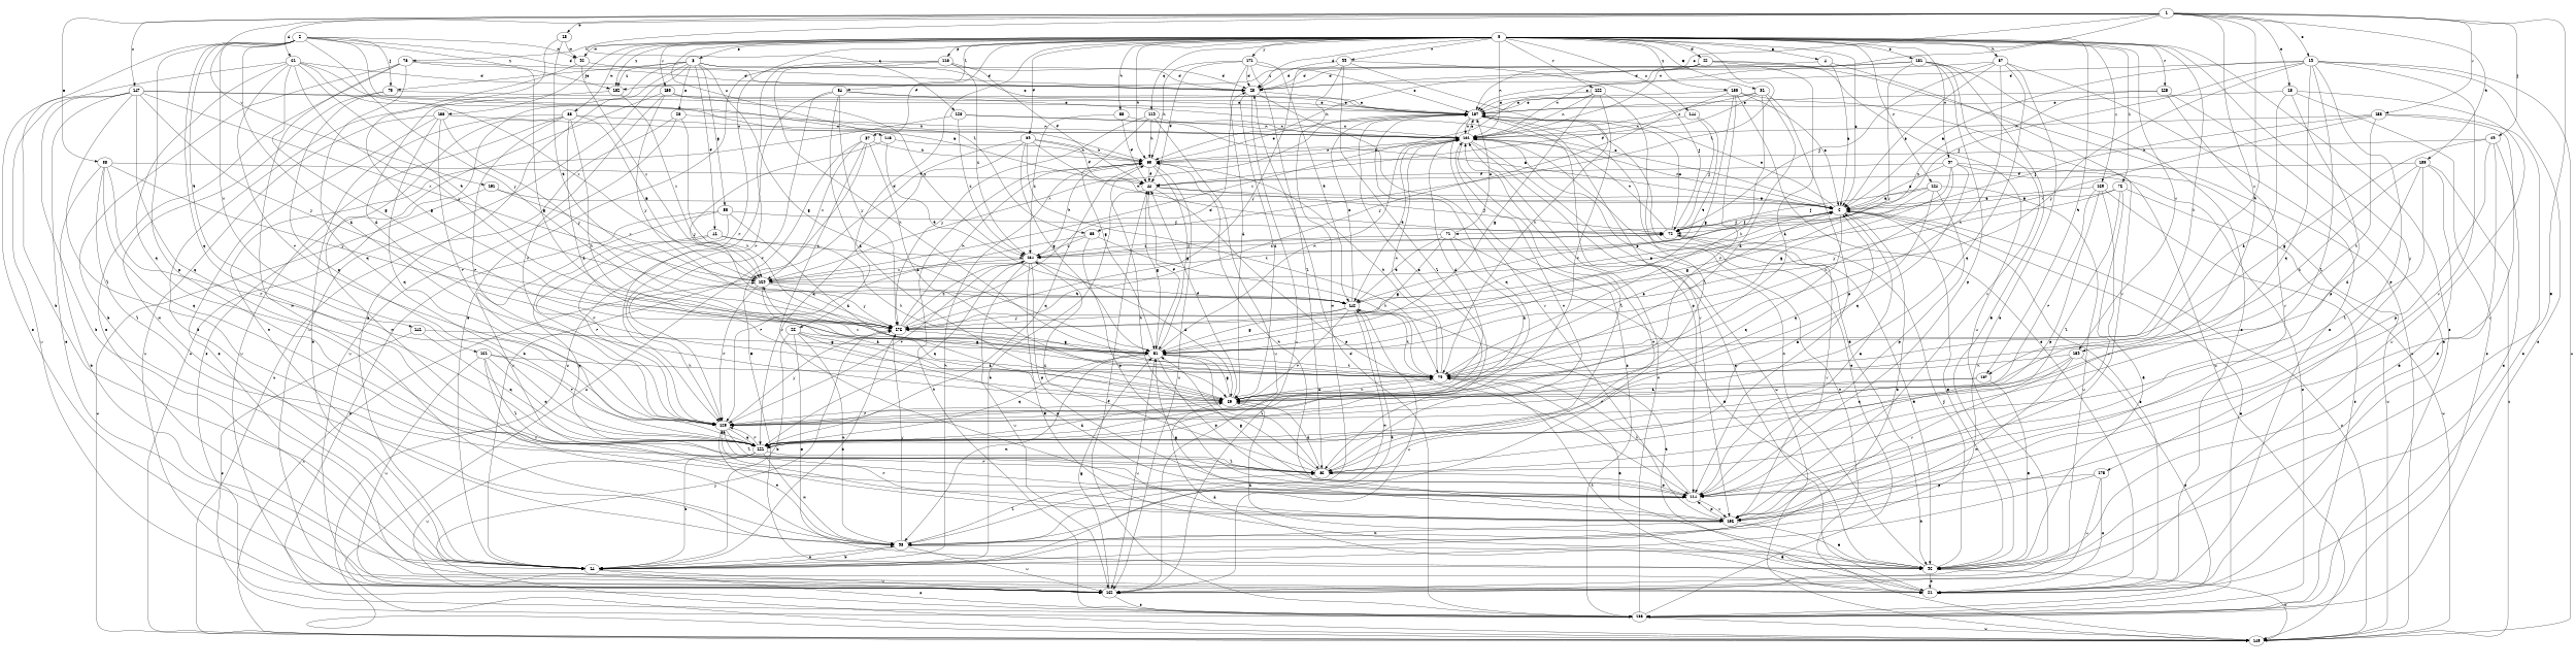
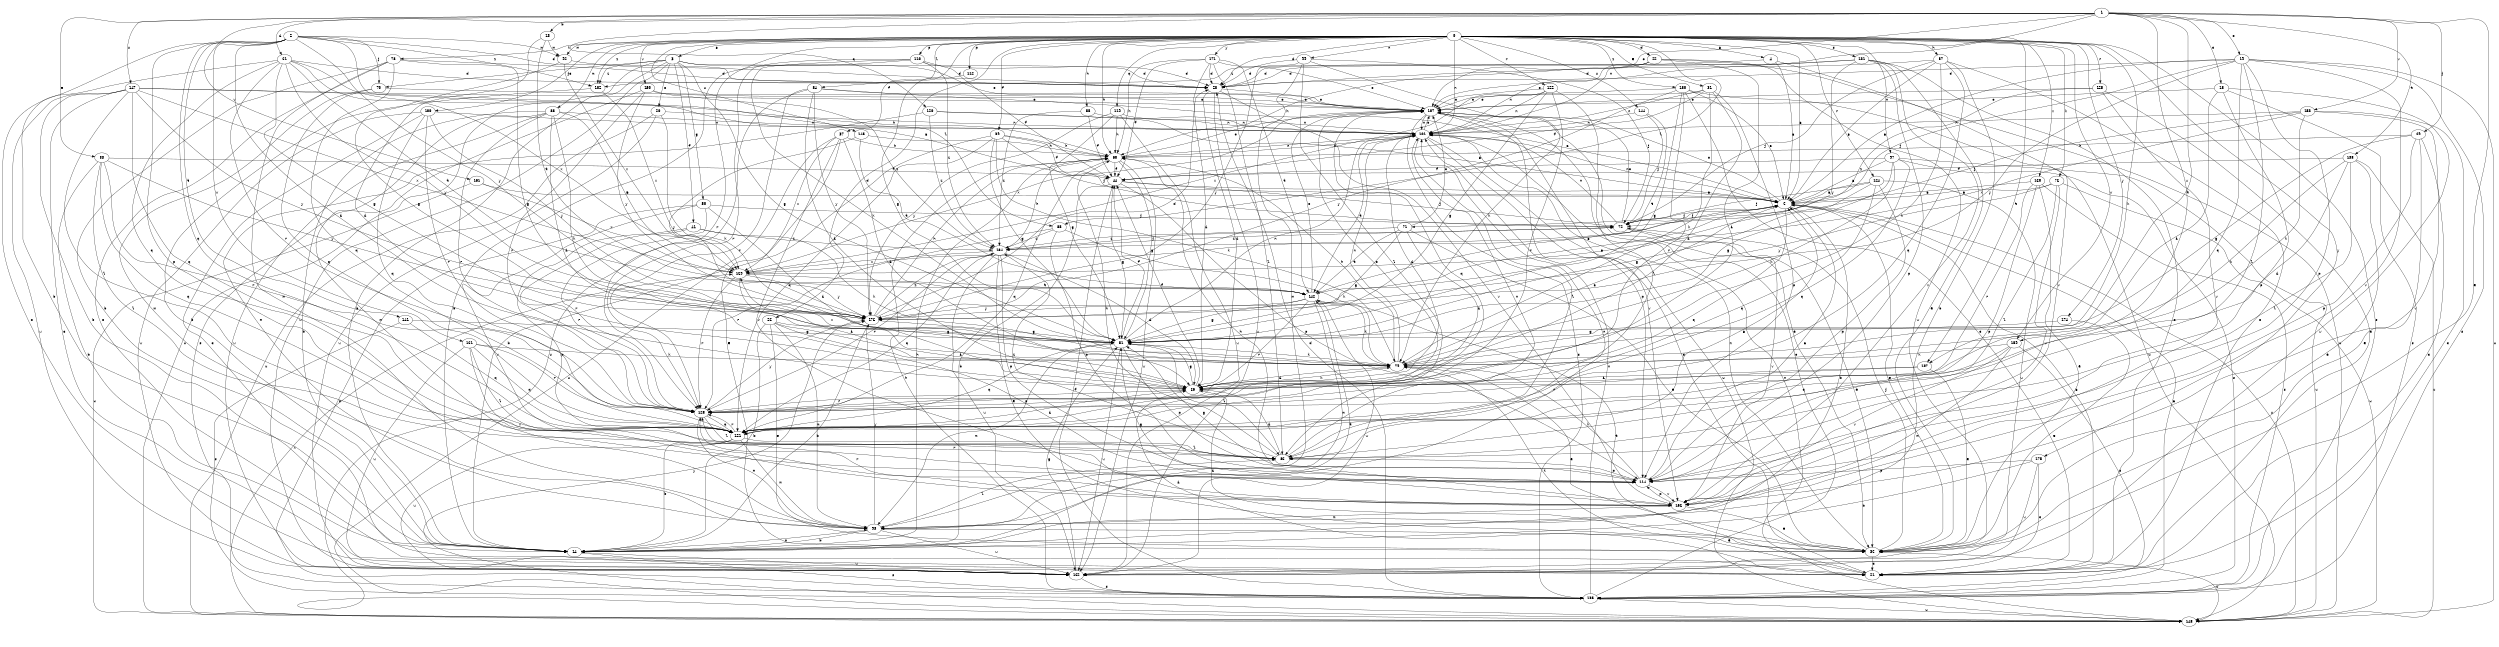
  strict digraph {
    fontname="DejaVu Sans Mono"
    node [fontname="DejaVu Sans Mono"]
    edge [fontname="DejaVu Sans Mono"]
    0
    3
    4
    6
    22
    26
    28
    31
    37
    39
    55
    57
    58
    76
    n15 [label=78]
    79
    84
    85
    88
    92
    97
    99
    100
    101
    110
+   112
    119
    122
    124
    125
    128
    131
    135
    137
    144
    145
    150
    159
    168
    171
+   174
    175
    180
    182
    107
    14
    70
    20
    41
    50
    51
    148
    162
    156
-   36 [label=96]
+   36
    121
    71
    72
    65
    114
    93
    44
    169
    184
    21
    176
    86
    142
    1
    13
    18
    19
    33
    61
    69
    120
    138
    147
    151
    153
    2
    141
    161
    0 -> 3 [label=a]
    0 -> 4 [label=a]
    0 -> 6 [label=a]
    0 -> 22 [label=d]
    0 -> 26 [label=d]
    0 -> 28 [label=d]
    0 -> 31 [label=e]
    0 -> 37 [label=f]
    0 -> 39 [label=f]
    0 -> 55 [label=h]
    0 -> 57 [label=h]
    0 -> 58 [label=h]
    0 -> 76 [label=k]
    0 -> n15 [label=k]
    0 -> 79 [label=k]
    0 -> 84 [label=l]
    0 -> 85 [label=l]
    0 -> 88 [label=m]
    0 -> 92 [label=m]
    0 -> 97 [label=n]
    0 -> 99 [label=n]
    0 -> 100 [label=c]
    0 -> 101 [label=n]
    0 -> 110 [label=p]
+   0 -> 112 [label=p]
    0 -> 119 [label=q]
    0 -> 122 [label=r]
    0 -> 124 [label=r]
    0 -> 125 [label=r]
    0 -> 128 [label=r]
    0 -> 131 [label=s]
    0 -> 135 [label=s]
    0 -> 137 [label=t]
    0 -> 144 [label=u]
    0 -> 145 [label=u]
    0 -> 150 [label=v]
    0 -> 159 [label=w]
    0 -> 168 [label=x]
    0 -> 171 [label=y]
+   0 -> 174 [label=y]
    0 -> 175 [label=y]
    0 -> 180 [label=z]
    0 -> 182 [label=z]
    3 -> 28 [label=d]
    3 -> 182 [label=z]
    3 -> 107 [label=o]
    3 -> 14 [label=b]
    3 -> 70 [label=j]
    3 -> 20 [label=c]
    3 -> 41 [label=f]
    3 -> 50 [label=g]
    3 -> 51 [label=g]
    3 -> 148 [label=u]
    3 -> 162 [label=w]
    4 -> 6 [label=a]
    4 -> 182 [label=z]
    4 -> 156 [label=v]
    6 -> 101 [label=n]
    6 -> 107 [label=o]
    6 -> 14 [label=b]
    6 -> 148 [label=u]
    6 -> 36 [label=e]
    6 -> 121 [label=q]
    6 -> 71 [label=j]
    6 -> 72 [label=j]
    22 -> 28 [label=d]
    22 -> 58 [label=h]
    22 -> 101 [label=n]
    22 -> 148 [label=u]
    22 -> 162 [label=w]
    22 -> 65 [label=i]
    26 -> 14 [label=b]
    26 -> 51 [label=g]
    26 -> 36 [label=e]
    26 -> 65 [label=i]
    26 -> 114 [label=p]
    26 -> 93 [label=m]
    28 -> 107 [label=o]
    28 -> 162 [label=w]
    28 -> 156 [label=v]
    28 -> 65 [label=i]
    31 -> 79 [label=k]
    31 -> 101 [label=n]
    31 -> 107 [label=o]
    31 -> 65 [label=i]
    31 -> 114 [label=p]
    31 -> 44 [label=f]
    37 -> 58 [label=h]
    37 -> 148 [label=u]
    37 -> 156 [label=v]
    37 -> 36 [label=e]
    37 -> 65 [label=i]
    37 -> 169 [label=x]
    39 -> 58 [label=h]
    39 -> 79 [label=k]
    39 -> 14 [label=b]
    39 -> 51 [label=g]
    39 -> 121 [label=q]
-   39 -> 72 [label=m]
+   39 -> 72 [label=j]
    39 -> 44 [label=f]
    55 -> 101 [label=n]
    55 -> 44 [label=f]
    55 -> 184 [label=z]
    57 -> 6 [label=a]
    57 -> 28 [label=d]
    57 -> 79 [label=k]
    57 -> 14 [label=b]
    57 -> 121 [label=q]
    57 -> 72 [label=j]
    57 -> 21 [label=c]
    58 -> 101 [label=n]
    58 -> 107 [label=o]
    58 -> 51 [label=g]
    58 -> 162 [label=w]
    58 -> 121 [label=q]
    58 -> 44 [label=f]
    76 -> 6 [label=a]
    76 -> 148 [label=u]
    76 -> 156 [label=v]
    76 -> 176 [label=y]
    76 -> 86 [label=l]
    n15 -> 28 [label=d]
    n15 -> 14 [label=b]
    n15 -> 51 [label=g]
    n15 -> 121 [label=q]
    n15 -> 93 [label=m]
    n15 -> 21 [label=c]
    79 -> 6 [label=a]
    79 -> 58 [label=h]
    79 -> 101 [label=n]
    79 -> 36 [label=e]
    79 -> 65 [label=i]
    79 -> 169 [label=x]
    84 -> 6 [label=a]
    84 -> 128 [label=r]
    84 -> 107 [label=o]
    84 -> 148 [label=u]
    84 -> 65 [label=i]
    84 -> 176 [label=y]
    85 -> 79 [label=k]
    85 -> 128 [label=r]
    85 -> 114 [label=p]
    85 -> 184 [label=z]
    88 -> 79 [label=k]
    88 -> 101 [label=n]
    88 -> 128 [label=r]
    88 -> 14 [label=b]
    88 -> 162 [label=w]
    88 -> 65 [label=i]
    88 -> 93 [label=m]
    88 -> 169 [label=x]
    92 -> 28 [label=d]
    92 -> 51 [label=g]
    92 -> 169 [label=x]
    97 -> 6 [label=a]
    97 -> 79 [label=k]
    97 -> 135 [label=s]
    97 -> 51 [label=g]
    97 -> 148 [label=u]
    97 -> 121 [label=q]
    97 -> 44 [label=f]
    99 -> 28 [label=d]
    99 -> 79 [label=k]
    99 -> 72 [label=j]
    99 -> 93 [label=m]
    99 -> 176 [label=y]
    99 -> 86 [label=l]
    100 -> 101 [label=n]
    100 -> 128 [label=r]
    100 -> 162 [label=w]
    100 -> 121 [label=q]
    100 -> 21 [label=c]
    100 -> 176 [label=y]
    101 -> 58 [label=h]
    101 -> 107 [label=o]
    101 -> 148 [label=u]
    101 -> 65 [label=i]
    101 -> 21 [label=c]
    101 -> 86 [label=l]
    101 -> 142 [label=t]
    110 -> 28 [label=d]
    110 -> 79 [label=k]
    110 -> 128 [label=r]
    110 -> 14 [label=b]
    110 -> 44 [label=f]
    110 -> 184 [label=z]
+   112 -> 51 [label=g]
    119 -> 58 [label=h]
    119 -> 101 [label=n]
    119 -> 51 [label=g]
    119 -> 162 [label=w]
    119 -> 176 [label=y]
    122 -> 101 [label=n]
    122 -> 128 [label=r]
    122 -> 107 [label=o]
    122 -> 51 [label=g]
    122 -> 169 [label=x]
    122 -> 86 [label=l]
    124 -> 6 [label=a]
    124 -> 51 [label=g]
    124 -> 162 [label=w]
    124 -> 121 [label=q]
    124 -> 72 [label=j]
    124 -> 114 [label=p]
    125 -> 107 [label=o]
    125 -> 156 [label=v]
    125 -> 184 [label=z]
    125 -> 21 [label=c]
    128 -> 107 [label=o]
    128 -> 121 [label=q]
    128 -> 93 [label=m]
    128 -> 176 [label=y]
    128 -> 86 [label=l]
    131 -> 28 [label=d]
    131 -> 107 [label=o]
    131 -> 156 [label=v]
    131 -> 36 [label=e]
    131 -> 114 [label=p]
    131 -> 21 [label=c]
    131 -> 176 [label=y]
    135 -> 6 [label=a]
    135 -> 28 [label=d]
    135 -> 58 [label=h]
    135 -> 101 [label=n]
    135 -> 107 [label=o]
    135 -> 148 [label=u]
    135 -> 44 [label=f]
    137 -> 128 [label=r]
    137 -> 36 [label=e]
    137 -> 65 [label=i]
    144 -> 101 [label=n]
    144 -> 72 [label=j]
    144 -> 142 [label=t]
    145 -> 58 [label=h]
    145 -> 176 [label=y]
    145 -> 142 [label=t]
    150 -> 128 [label=r]
    150 -> 135 [label=s]
    150 -> 107 [label=o]
    150 -> 184 [label=z]
    150 -> 176 [label=y]
    159 -> 79 [label=k]
    159 -> 135 [label=s]
    159 -> 156 [label=v]
    159 -> 121 [label=q]
    159 -> 93 [label=m]
    168 -> 6 [label=a]
    168 -> 128 [label=r]
    168 -> 135 [label=s]
    168 -> 36 [label=e]
    168 -> 114 [label=p]
    171 -> 28 [label=d]
    171 -> 58 [label=h]
    171 -> 107 [label=o]
    171 -> 65 [label=i]
    171 -> 44 [label=f]
    171 -> 86 [label=l]
    171 -> 142 [label=t]
+   174 -> 51 [label=g]
+   174 -> 36 [label=e]
    175 -> 14 [label=b]
    175 -> 162 [label=w]
    175 -> 114 [label=p]
    175 -> 21 [label=c]
    180 -> 6 [label=a]
    180 -> 128 [label=r]
    180 -> 107 [label=o]
    180 -> 51 [label=g]
    180 -> 148 [label=u]
    180 -> 21 [label=c]
    180 -> 176 [label=y]
    182 -> 14 [label=b]
    182 -> 169 [label=x]
    107 -> 101 [label=n]
    107 -> 135 [label=s]
    107 -> 156 [label=v]
    107 -> 36 [label=e]
    107 -> 121 [label=q]
    107 -> 114 [label=p]
    107 -> 169 [label=x]
    14 -> 58 [label=h]
    14 -> 135 [label=s]
    14 -> 162 [label=w]
    14 -> 93 [label=m]
    14 -> 142 [label=t]
    70 -> 107 [label=o]
    70 -> 121 [label=q]
    70 -> 93 [label=m]
    20 -> 79 [label=k]
    20 -> 101 [label=n]
    20 -> 148 [label=u]
    20 -> 162 [label=w]
    41 -> 79 [label=k]
    41 -> 128 [label=r]
    41 -> 114 [label=p]
    41 -> 184 [label=z]
    50 -> 128 [label=r]
    50 -> 135 [label=s]
    50 -> 156 [label=v]
    50 -> 72 [label=j]
    50 -> 65 [label=i]
    51 -> 79 [label=k]
    51 -> 101 [label=n]
    51 -> 162 [label=w]
    51 -> 121 [label=q]
    51 -> 114 [label=p]
    51 -> 93 [label=m]
    51 -> 44 [label=f]
    51 -> 86 [label=l]
    148 -> 101 [label=n]
    148 -> 169 [label=x]
    148 -> 176 [label=y]
    162 -> 135 [label=s]
    162 -> 51 [label=g]
    156 -> 58 [label=h]
    156 -> 128 [label=r]
    156 -> 51 [label=g]
    156 -> 36 [label=e]
    156 -> 114 [label=p]
    156 -> 93 [label=m]
    36 -> 101 [label=n]
    36 -> 148 [label=u]
    36 -> 72 [label=j]
    36 -> 65 [label=i]
    36 -> 21 [label=c]
    121 -> 128 [label=r]
    121 -> 14 [label=b]
    121 -> 162 [label=w]
    121 -> 65 [label=i]
    121 -> 93 [label=m]
    121 -> 86 [label=l]
    71 -> 107 [label=o]
    71 -> 51 [label=g]
    71 -> 36 [label=e]
    71 -> 65 [label=i]
    71 -> 184 [label=z]
    71 -> 142 [label=t]
    72 -> 101 [label=n]
    72 -> 107 [label=o]
    72 -> 156 [label=v]
    72 -> 36 [label=e]
    72 -> 184 [label=z]
    65 -> 79 [label=k]
    65 -> 128 [label=r]
    65 -> 51 [label=g]
    65 -> 44 [label=f]
    114 -> 6 [label=a]
    114 -> 79 [label=k]
    114 -> 128 [label=r]
    114 -> 51 [label=g]
    114 -> 156 [label=v]
    93 -> 101 [label=n]
    93 -> 14 [label=b]
    93 -> 162 [label=w]
    93 -> 36 [label=e]
    93 -> 176 [label=y]
    93 -> 86 [label=l]
    44 -> 6 [label=a]
    44 -> 14 [label=b]
    44 -> 51 [label=g]
    44 -> 72 [label=j]
    44 -> 114 [label=p]
    169 -> 6 [label=a]
    169 -> 128 [label=r]
    169 -> 65 [label=i]
    169 -> 176 [label=y]
    169 -> 142 [label=t]
    184 -> 58 [label=h]
    184 -> 128 [label=r]
    184 -> 162 [label=w]
    184 -> 36 [label=e]
    184 -> 121 [label=q]
    184 -> 72 [label=j]
    184 -> 65 [label=i]
    184 -> 114 [label=p]
    184 -> 169 [label=x]
    21 -> 6 [label=a]
    21 -> 79 [label=k]
    21 -> 65 [label=i]
    21 -> 142 [label=t]
    176 -> 28 [label=d]
    176 -> 58 [label=h]
    176 -> 14 [label=b]
    176 -> 51 [label=g]
    176 -> 184 [label=z]
    86 -> 6 [label=a]
    86 -> 58 [label=h]
    86 -> 101 [label=n]
    86 -> 65 [label=i]
    86 -> 114 [label=p]
    86 -> 184 [label=z]
    142 -> 6 [label=a]
    142 -> 79 [label=k]
    142 -> 128 [label=r]
    142 -> 107 [label=o]
    142 -> 51 [label=g]
    142 -> 162 [label=w]
    142 -> 93 [label=m]
    142 -> 176 [label=y]
    1 -> 101 [label=n]
    1 -> 137 [label=t]
    1 -> 159 [label=w]
    1 -> 107 [label=o]
    1 -> 36 [label=e]
    1 -> 13 [label=b]
    1 -> 18 [label=c]
    1 -> 19 [label=c]
    1 -> 33 [label=e]
    1 -> 61 [label=i]
    1 -> 69 [label=j]
    1 -> 120 [label=q]
    1 -> 138 [label=t]
    1 -> 147 [label=u]
    1 -> 151 [label=v]
    1 -> 153 [label=v]
    13 -> 92 [label=m]
    13 -> 65 [label=i]
    13 -> 142 [label=t]
    18 -> 135 [label=s]
    18 -> 107 [label=o]
    18 -> 162 [label=w]
    18 -> 65 [label=i]
    18 -> 114 [label=p]
    19 -> 6 [label=a]
    19 -> 28 [label=d]
    19 -> 135 [label=s]
    19 -> 148 [label=u]
    19 -> 156 [label=v]
    19 -> 121 [label=q]
    19 -> 72 [label=j]
    19 -> 114 [label=p]
    19 -> 176 [label=y]
    19 -> 86 [label=l]
    33 -> 128 [label=r]
    33 -> 14 [label=b]
    33 -> 121 [label=q]
    33 -> 44 [label=f]
    33 -> 176 [label=y]
    33 -> 86 [label=l]
    61 -> 6 [label=a]
    61 -> 28 [label=d]
    61 -> 128 [label=r]
    61 -> 51 [label=g]
    61 -> 121 [label=q]
    61 -> 169 [label=x]
    61 -> 21 [label=c]
    61 -> 176 [label=y]
    61 -> 142 [label=t]
    69 -> 58 [label=h]
    69 -> 51 [label=g]
    69 -> 36 [label=e]
    69 -> 114 [label=p]
    69 -> 21 [label=c]
    120 -> 6 [label=a]
    120 -> 101 [label=n]
    120 -> 93 [label=m]
    120 -> 184 [label=z]
    138 -> 79 [label=k]
    138 -> 148 [label=u]
    138 -> 36 [label=e]
    138 -> 65 [label=i]
    138 -> 44 [label=f]
    138 -> 86 [label=l]
    147 -> 58 [label=h]
    147 -> 107 [label=o]
    147 -> 14 [label=b]
    147 -> 162 [label=w]
    147 -> 121 [label=q]
    147 -> 169 [label=x]
    147 -> 21 [label=c]
    147 -> 176 [label=y]
    147 -> 86 [label=l]
    151 -> 6 [label=a]
    151 -> 148 [label=u]
    151 -> 169 [label=x]
    153 -> 79 [label=k]
    153 -> 101 [label=n]
    153 -> 156 [label=v]
    153 -> 72 [label=j]
    153 -> 169 [label=x]
    153 -> 21 [label=c]
    2 -> 28 [label=d]
    2 -> 85 [label=l]
    2 -> 92 [label=m]
    2 -> 182 [label=z]
    2 -> 14 [label=b]
    2 -> 70 [label=j]
    2 -> 121 [label=q]
    2 -> 65 [label=i]
    2 -> 114 [label=p]
    2 -> 176 [label=y]
    2 -> 141 [label=t]
    2 -> 161 [label=w]
    141 -> 135 [label=s]
    141 -> 51 [label=g]
    141 -> 121 [label=q]
    161 -> 79 [label=k]
    161 -> 128 [label=r]
    161 -> 162 [label=w]
    161 -> 156 [label=v]
    161 -> 121 [label=q]
    161 -> 86 [label=l]
  }
